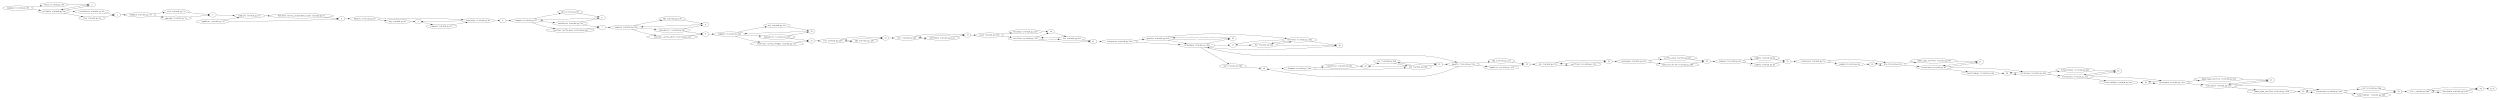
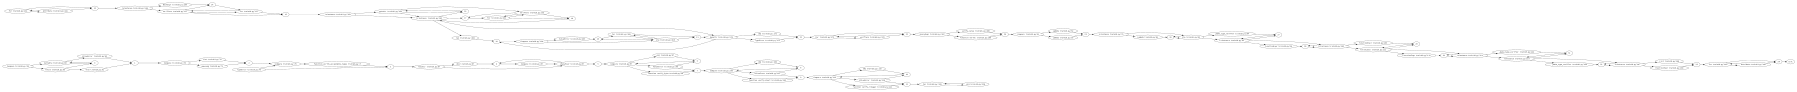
  strict digraph {
    fontname="Source Code Pro"
    rankdir=LR
    node [fontname="Source Code Pro"]
    edge [fontname="Source Code Pro"]
    "Compare train18.py:59"
    "nullable train18.py:60"
    "False train18.py:65"
    0
    "True train18.py:61"
    "ValueError train18.py:63"
    1
    "Compare train18.py:70"
    n9 [label="List train18.py:70"]
    "new_msg train18.py:71"
    2
    "Compare train18.py:75"
    "Function verify_acceptable_types train18.py:73"
    "TypeError train18.py:76"
    3
    "hasattr train18.py:87"
    "obj train18.py:87"
    "UnaryExpr train18.py:87"
    4
    5
    "Compare train18.py:87"
    "Compare train18.py:97"
    "ValueError train18.py:98"
    "obj train18.py:97"
    "Function verify_byte train18.py:94"
    6
    7
    "Compare train18.py:106"
    "ValueError train18.py:107"
    "obj train18.py:106"
    "Function verify_short train18.py:103"
    8
    9
    "Compare train18.py:115"
    "ValueError train18.py:116"
    "obj train18.py:115"
    "Function verify_integer train18.py:112"
    10
    11
    "For train18.py:128"
    "obj train18.py:128"
-   12
    "For train18.py:141"
    "Attribute train18.py:141"
    13
-   "isinstance train18.py:156" [label="byte train18.py:156"]
+   "isinstance train18.py:156"
    "verifiers train18.py:157"
    "BoolExpr train18.py:159"
    14
    "For train18.py:157"
    15
    "isinstance train18.py:159"
    "getattr train18.py:159"
    "isinstance train18.py:163"
    16
    "verifiers train18.py:161"
    17
    "len train18.py:164"
    "hasattr train18.py:170"
    "For train18.py:161"
    18
    19
    "obj train18.py:171"
    "TypeError train18.py:175"
    "Compare train18.py:164"
    "ValueError train18.py:165"
    "zip train18.py:168"
    22
    20
    "For train18.py:168"
    21
    "For train18.py:172"
    "verifiers train18.py:172"
    23
    "UnaryExpr train18.py:187"
    "verify_value train18.py:188"
    "Function verify train18.py:186"
    24
    "Compare train18.py:51"
    "Lambda train18.py:52"
    "Lambda train18.py:55"
    25
    "isinstance train18.py:79"
    "Lambda train18.py:81"
    n85 [label="zip train18.py:83"]
    26
    "_make_type_verifier train18.py:84"
    "isinstance train18.py:93"
    27
    "FunctionExpr train18.py:94"
    "isinstance train18.py:102"
    28
    "FunctionExpr train18.py:103"
    "isinstance train18.py:111"
    29
    "FunctionExpr train18.py:112"
    "isinstance train18.py:121"
    30
    "_make_type_verifier train18.py:122"
    "isinstance train18.py:133"
    31
    "_make_type_verifier train18.py:134"
    "isinstance train18.py:147"
    32
    "List train18.py:148"
    "FunctionExpr train18.py:180"
    33
    "For train18.py:149"
    "Attribute train18.py:149"
    34
    exit
    "Compare train18.py:59" -> "nullable train18.py:60"
    "Compare train18.py:59" -> "False train18.py:65"
    "nullable train18.py:60" -> 0
-   "nullable train18.py:60" -> "True train18.py:61"
+   "False train18.py:65" -> "True train18.py:61"
    "nullable train18.py:60" -> "ValueError train18.py:63"
    "False train18.py:65" -> 0
    0 -> "nullable train18.py:60"
    "True train18.py:61" -> 1
    "ValueError train18.py:63" -> 1
    1 -> "Compare train18.py:70"
    "Compare train18.py:70" -> n9
    "Compare train18.py:70" -> "new_msg train18.py:71"
    n9 -> 2
    "new_msg train18.py:71" -> 2
    2 -> "Compare train18.py:75"
    "Compare train18.py:75" -> "Function verify_acceptable_types train18.py:73"
    "Function verify_acceptable_types train18.py:73" -> 3
    "TypeError train18.py:76" -> "Compare train18.py:75"
    "TypeError train18.py:76" -> 3
    3 -> "hasattr train18.py:87"
    "hasattr train18.py:87" -> "obj train18.py:87"
    "hasattr train18.py:87" -> "UnaryExpr train18.py:87"
    "obj train18.py:87" -> 4
    "UnaryExpr train18.py:87" -> 4
    "UnaryExpr train18.py:87" -> 5
    4 -> "Compare train18.py:87"
    5 -> "Compare train18.py:97"
    "Compare train18.py:87" -> "UnaryExpr train18.py:87"
    "Compare train18.py:97" -> "ValueError train18.py:98"
    "Compare train18.py:97" -> "obj train18.py:97"
    "Compare train18.py:97" -> "Function verify_byte train18.py:94"
    "ValueError train18.py:98" -> 6
    "ValueError train18.py:98" -> 7
    "obj train18.py:97" -> 6
    "Function verify_byte train18.py:94" -> 7
    6 -> "Compare train18.py:97"
    7 -> "Compare train18.py:106"
    "Compare train18.py:106" -> "ValueError train18.py:107"
    "Compare train18.py:106" -> "obj train18.py:106"
    "Compare train18.py:106" -> "Function verify_short train18.py:103"
    "ValueError train18.py:107" -> 8
    "ValueError train18.py:107" -> 9
    "obj train18.py:106" -> 8
    "Function verify_short train18.py:103" -> 9
    8 -> "Compare train18.py:106"
    9 -> "Compare train18.py:115"
    "Compare train18.py:115" -> "ValueError train18.py:116"
    "Compare train18.py:115" -> "obj train18.py:115"
    "Compare train18.py:115" -> "Function verify_integer train18.py:112"
    "ValueError train18.py:116" -> 10
    "ValueError train18.py:116" -> 11
    "obj train18.py:115" -> 10
    "Function verify_integer train18.py:112" -> 11
    10 -> "Compare train18.py:115"
    11 -> "For train18.py:128"
    "For train18.py:128" -> "obj train18.py:128"
-   "For train18.py:128" -> 12
    "obj train18.py:128" -> "For train18.py:128"
-   "obj train18.py:128" -> 12
-   12 -> "For train18.py:141"
    "For train18.py:141" -> "Attribute train18.py:141"
    "For train18.py:141" -> 13
    "Attribute train18.py:141" -> "For train18.py:141"
    "Attribute train18.py:141" -> 13
    13 -> "isinstance train18.py:156"
    "isinstance train18.py:156" -> "verifiers train18.py:157"
    "isinstance train18.py:156" -> "BoolExpr train18.py:159"
    "verifiers train18.py:157" -> 14
    "verifiers train18.py:157" -> "For train18.py:157"
    "verifiers train18.py:157" -> 15
    "BoolExpr train18.py:159" -> 14
    14 -> "For train18.py:157"
    "For train18.py:157" -> "verifiers train18.py:157"
    "For train18.py:157" -> 15
    15 -> "isinstance train18.py:159"
    "isinstance train18.py:159" -> "getattr train18.py:159"
    "isinstance train18.py:159" -> "isinstance train18.py:163"
    "getattr train18.py:159" -> "isinstance train18.py:163"
    "getattr train18.py:159" -> 16
    "getattr train18.py:159" -> "verifiers train18.py:161"
    "isinstance train18.py:163" -> 16
    "isinstance train18.py:163" -> 17
    "isinstance train18.py:163" -> "len train18.py:164"
    "isinstance train18.py:163" -> "hasattr train18.py:170"
    16 -> "getattr train18.py:159"
    "verifiers train18.py:161" -> 17
    "verifiers train18.py:161" -> "For train18.py:161"
    "verifiers train18.py:161" -> 18
    17 -> "For train18.py:161"
    "len train18.py:164" -> 19
    "hasattr train18.py:170" -> 19
    "hasattr train18.py:170" -> "obj train18.py:171"
    "hasattr train18.py:170" -> "TypeError train18.py:175"
    "For train18.py:161" -> "verifiers train18.py:161"
    "For train18.py:161" -> 18
    18 -> "isinstance train18.py:163"
    19 -> "Compare train18.py:164"
    "obj train18.py:171" -> 22
    "TypeError train18.py:175" -> 22
    "Compare train18.py:164" -> "ValueError train18.py:165"
    "Compare train18.py:164" -> "zip train18.py:168"
    "ValueError train18.py:165" -> 20
    "zip train18.py:168" -> 20
    "zip train18.py:168" -> "For train18.py:168"
    "zip train18.py:168" -> 21
    22 -> "For train18.py:172"
    20 -> "For train18.py:168"
    "For train18.py:168" -> "zip train18.py:168"
    "For train18.py:168" -> 21
    21 -> "hasattr train18.py:170"
    "For train18.py:172" -> "verifiers train18.py:172"
    "For train18.py:172" -> 23
    "verifiers train18.py:172" -> "For train18.py:172"
    "verifiers train18.py:172" -> 23
    23 -> "UnaryExpr train18.py:187"
    "UnaryExpr train18.py:187" -> "verify_value train18.py:188"
    "UnaryExpr train18.py:187" -> "Function verify train18.py:186"
    "verify_value train18.py:188" -> 24
    "Function verify train18.py:186" -> 24
    24 -> "Compare train18.py:51"
    "Compare train18.py:51" -> "Lambda train18.py:52"
    "Compare train18.py:51" -> "Lambda train18.py:55"
    "Lambda train18.py:52" -> 25
    "Lambda train18.py:55" -> 25
    25 -> "isinstance train18.py:79"
    "isinstance train18.py:79" -> "Lambda train18.py:81"
    "isinstance train18.py:79" -> n85
    "Lambda train18.py:81" -> 26
    n85 -> 26
    n85 -> "_make_type_verifier train18.py:84"
    n85 -> "isinstance train18.py:93"
    26 -> n85
    "_make_type_verifier train18.py:84" -> 27
    "isinstance train18.py:93" -> 27
    "isinstance train18.py:93" -> "FunctionExpr train18.py:94"
    "isinstance train18.py:93" -> "isinstance train18.py:102"
    27 -> "isinstance train18.py:93"
    "FunctionExpr train18.py:94" -> 28
    "isinstance train18.py:102" -> 28
    "isinstance train18.py:102" -> "FunctionExpr train18.py:103"
    "isinstance train18.py:102" -> "isinstance train18.py:111"
    28 -> "isinstance train18.py:102"
    "FunctionExpr train18.py:103" -> 29
    "isinstance train18.py:111" -> 29
    "isinstance train18.py:111" -> "FunctionExpr train18.py:112"
    "isinstance train18.py:111" -> "isinstance train18.py:121"
    29 -> "isinstance train18.py:111"
    "FunctionExpr train18.py:112" -> 30
    "isinstance train18.py:121" -> 30
    "isinstance train18.py:121" -> "_make_type_verifier train18.py:122"
    "isinstance train18.py:121" -> "isinstance train18.py:133"
    30 -> "isinstance train18.py:121"
    "_make_type_verifier train18.py:122" -> 31
    "isinstance train18.py:133" -> 31
    "isinstance train18.py:133" -> "_make_type_verifier train18.py:134"
    "isinstance train18.py:133" -> "isinstance train18.py:147"
    31 -> "isinstance train18.py:133"
    "_make_type_verifier train18.py:134" -> 32
    "isinstance train18.py:147" -> 32
    "isinstance train18.py:147" -> "List train18.py:148"
    "isinstance train18.py:147" -> "FunctionExpr train18.py:180"
    32 -> "isinstance train18.py:147"
    "List train18.py:148" -> 33
    "FunctionExpr train18.py:180" -> 33
    33 -> "For train18.py:149"
    "For train18.py:149" -> "Attribute train18.py:149"
    "For train18.py:149" -> 34
    "Attribute train18.py:149" -> "For train18.py:149"
    "Attribute train18.py:149" -> 34
    34 -> exit
  }
